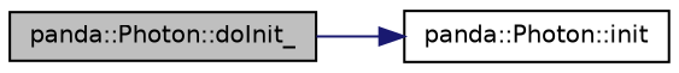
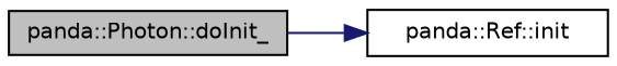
  digraph {
    rankdir=LR
    node [color=black fontname=Helvetica fontsize=10 shape=record style=filled]
    n1 [fillcolor=grey75 fontcolor=black height=0.2 label="panda::Photon::doInit_" width=0.4]
-   n2 [fillcolor=white height=0.2 label="panda::Photon::init" width=0.4]
+   n2 [fillcolor=white height=0.2 label="panda::Ref::init" width=0.4]
    n1 -> n2 [color=midnightblue fontname=Helvetica fontsize=10 labelfontname=Helvetica labelfontsize=10 style=solid]
  }
